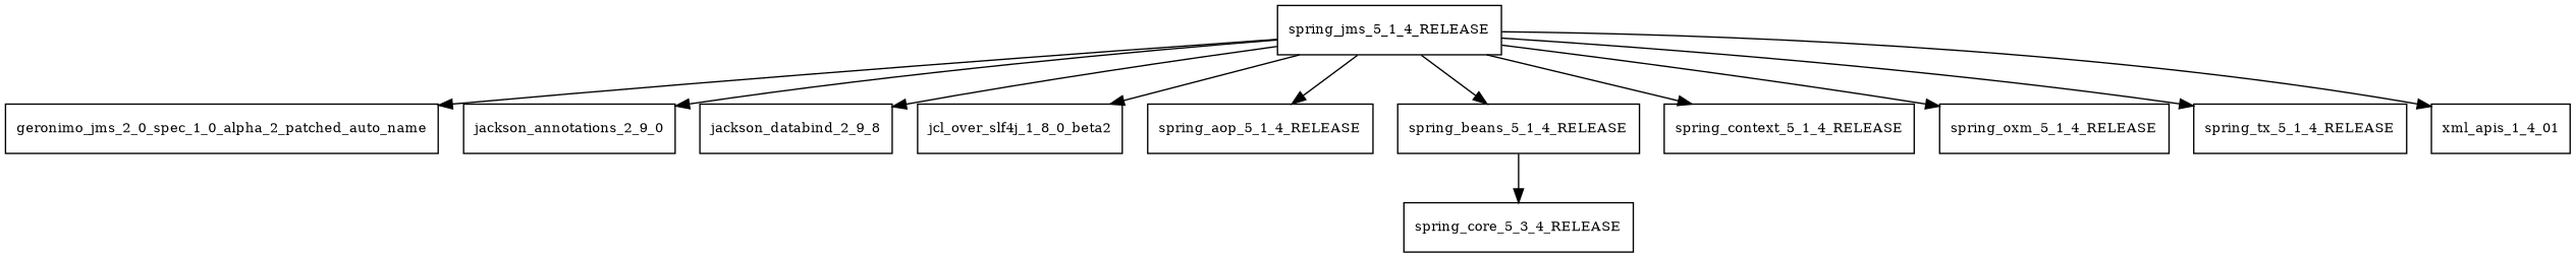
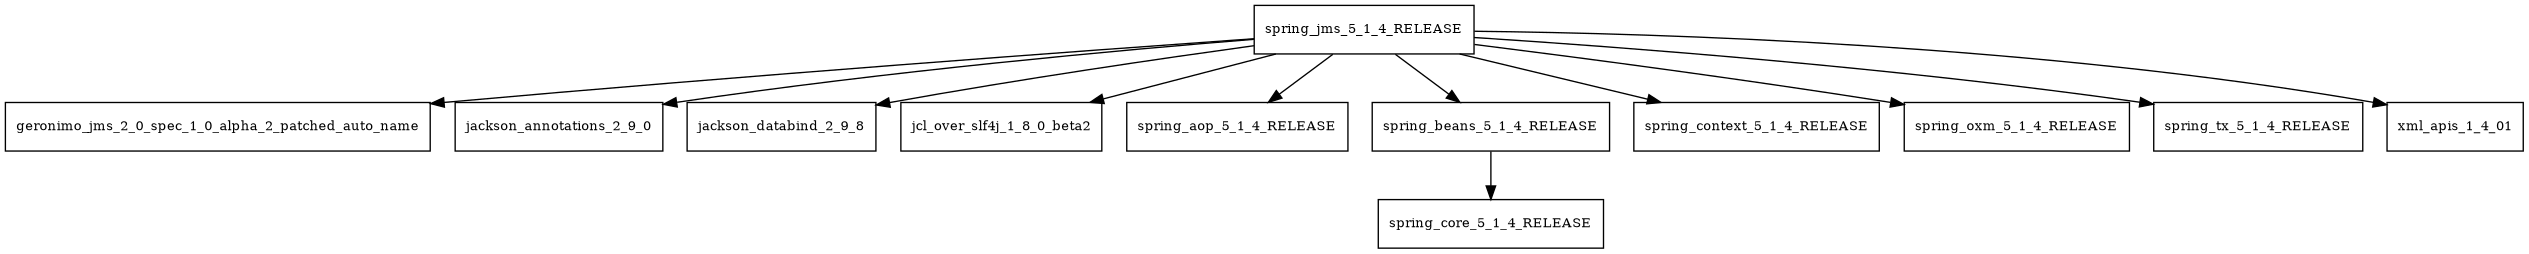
  digraph {
    node [fontsize=10.0 shape=box]
    spring_jms_5_1_4_RELEASE
    geronimo_jms_2_0_spec_1_0_alpha_2_patched_auto_name
    jackson_annotations_2_9_0
    jackson_databind_2_9_8
    jcl_over_slf4j_1_8_0_beta2
    spring_aop_5_1_4_RELEASE
    spring_beans_5_1_4_RELEASE
    spring_context_5_1_4_RELEASE
    spring_oxm_5_1_4_RELEASE
    spring_tx_5_1_4_RELEASE
    xml_apis_1_4_01
-   spring_core_5_1_4_RELEASE [label=spring_core_5_3_4_RELEASE]
+   spring_core_5_1_4_RELEASE
    spring_jms_5_1_4_RELEASE -> geronimo_jms_2_0_spec_1_0_alpha_2_patched_auto_name
    spring_jms_5_1_4_RELEASE -> jackson_annotations_2_9_0
    spring_jms_5_1_4_RELEASE -> jackson_databind_2_9_8
    spring_jms_5_1_4_RELEASE -> jcl_over_slf4j_1_8_0_beta2
    spring_jms_5_1_4_RELEASE -> spring_aop_5_1_4_RELEASE
    spring_jms_5_1_4_RELEASE -> spring_beans_5_1_4_RELEASE
    spring_jms_5_1_4_RELEASE -> spring_context_5_1_4_RELEASE
    spring_jms_5_1_4_RELEASE -> spring_oxm_5_1_4_RELEASE
    spring_jms_5_1_4_RELEASE -> spring_tx_5_1_4_RELEASE
    spring_jms_5_1_4_RELEASE -> xml_apis_1_4_01
    spring_beans_5_1_4_RELEASE -> spring_core_5_1_4_RELEASE
  }
